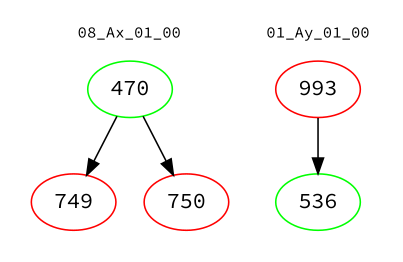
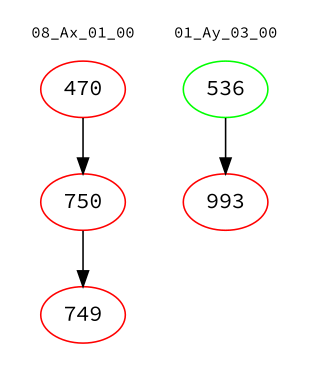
  digraph {
    fontname="Source Code Pro"
    node [color=red fontname="Source Code Pro"]
    edge [color=black fontname="Source Code Pro"]
-   n1 [color=green label=470]
+   n1 [label=470]
    n2 [label=749]
    n3 [label=750]
    n4 [color=green label=536]
    n5 [label=993]
    subgraph cluster_1 {
      color=white
      fontsize=10
      label="08_Ax_01_00"
      n1
      n2
      n3
    }
    subgraph cluster_2 {
      color=white
      fontsize=10
-     label="01_Ay_01_00"
+     label="01_Ay_03_00"
      n4
      n5
    }
-   n1 -> n2
+   n3 -> n2
    n1 -> n3
-   n5 -> n4
+   n4 -> n5
  }
